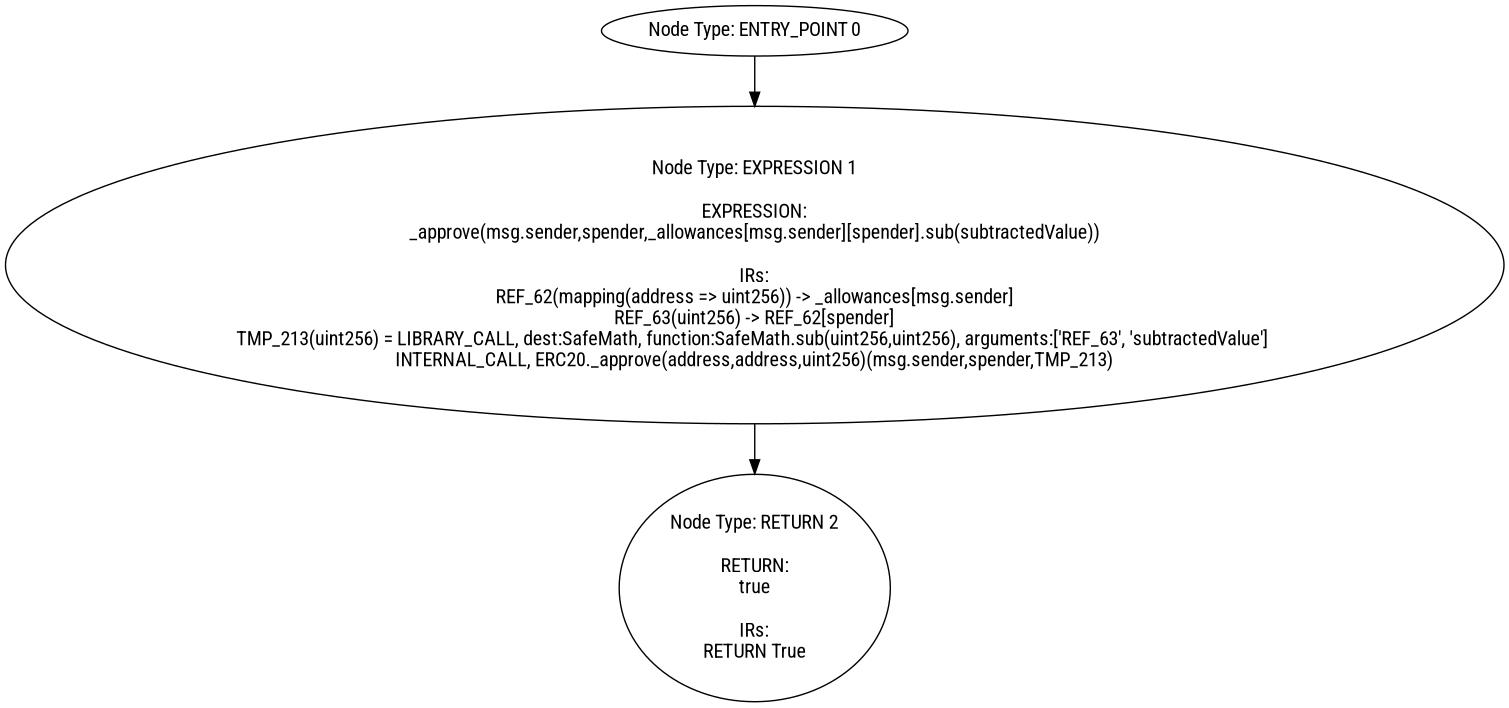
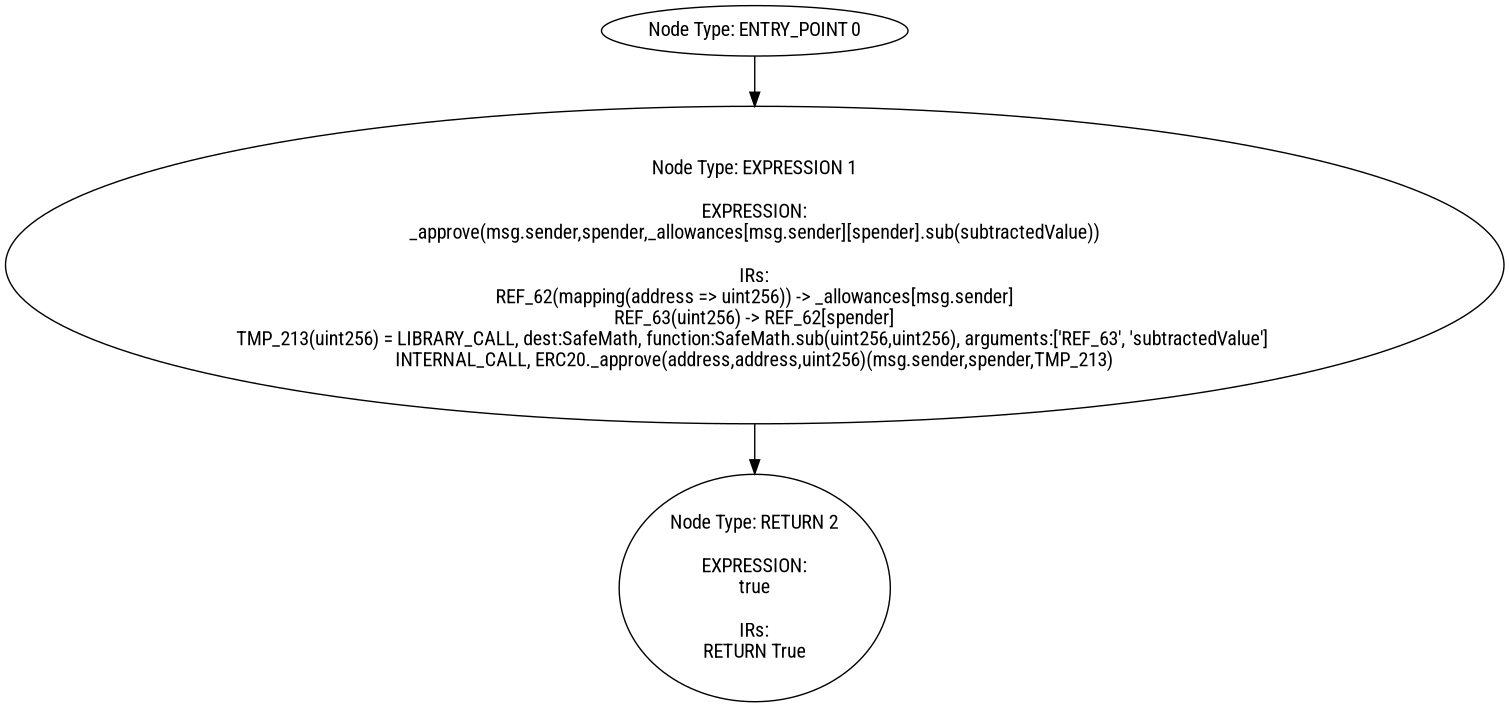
  digraph {
    fontname="Roboto Condensed"
    node [fontname="Roboto Condensed"]
    edge [fontname="Roboto Condensed"]
    n1 [label="Node Type: ENTRY_POINT 0\n"]
    n2 [label="Node Type: EXPRESSION 1\n\nEXPRESSION:\n_approve(msg.sender,spender,_allowances[msg.sender][spender].sub(subtractedValue))\n\nIRs:\nREF_62(mapping(address => uint256)) -> _allowances[msg.sender]\nREF_63(uint256) -> REF_62[spender]\nTMP_213(uint256) = LIBRARY_CALL, dest:SafeMath, function:SafeMath.sub(uint256,uint256), arguments:['REF_63', 'subtractedValue'] \nINTERNAL_CALL, ERC20._approve(address,address,uint256)(msg.sender,spender,TMP_213)"]
-   n3 [label="Node Type: RETURN 2\n\nRETURN:\ntrue\n\nIRs:\nRETURN True"]
+   n3 [label="Node Type: RETURN 2\n\nEXPRESSION:\ntrue\n\nIRs:\nRETURN True"]
    n1 -> n2
    n2 -> n3
  }
